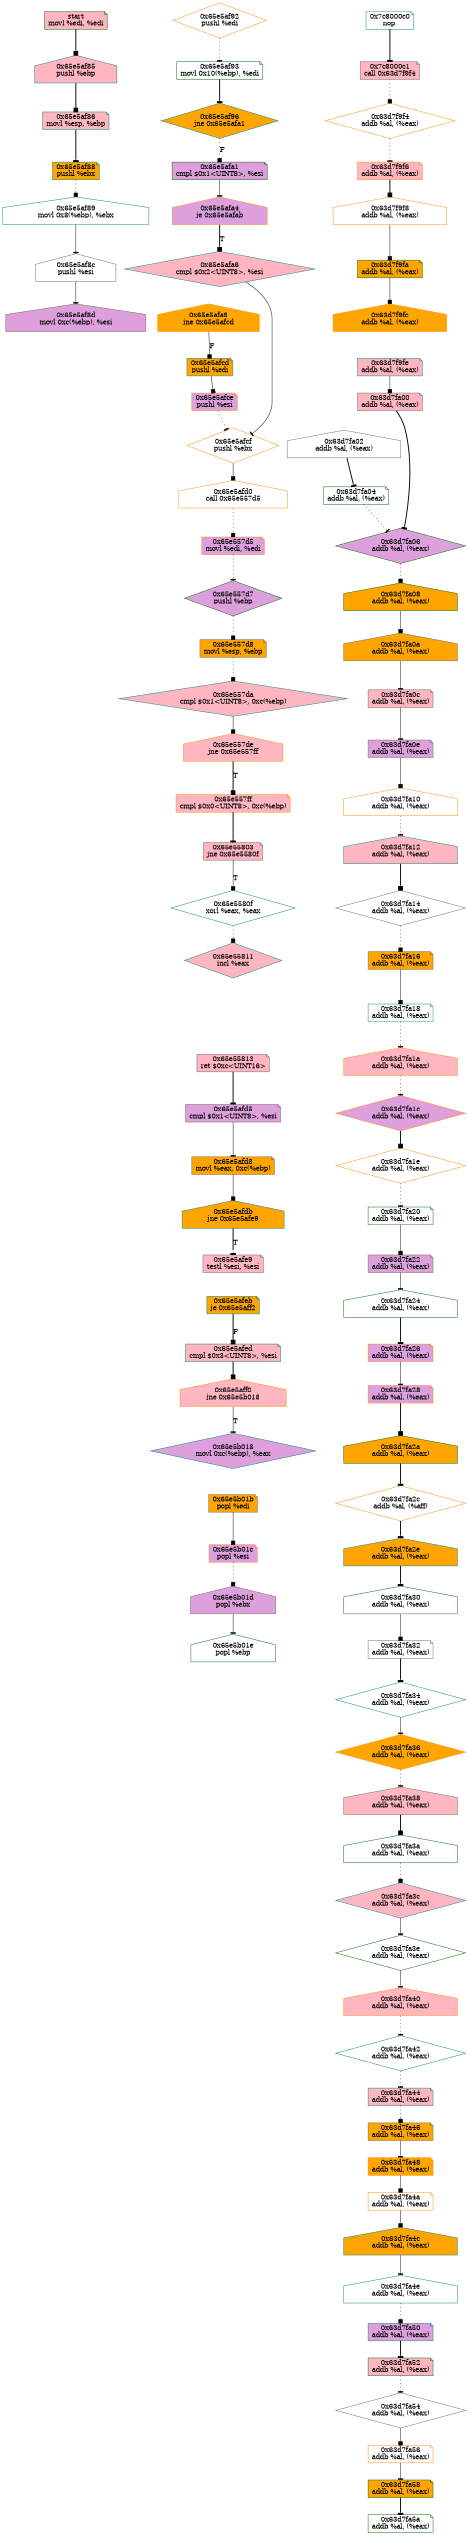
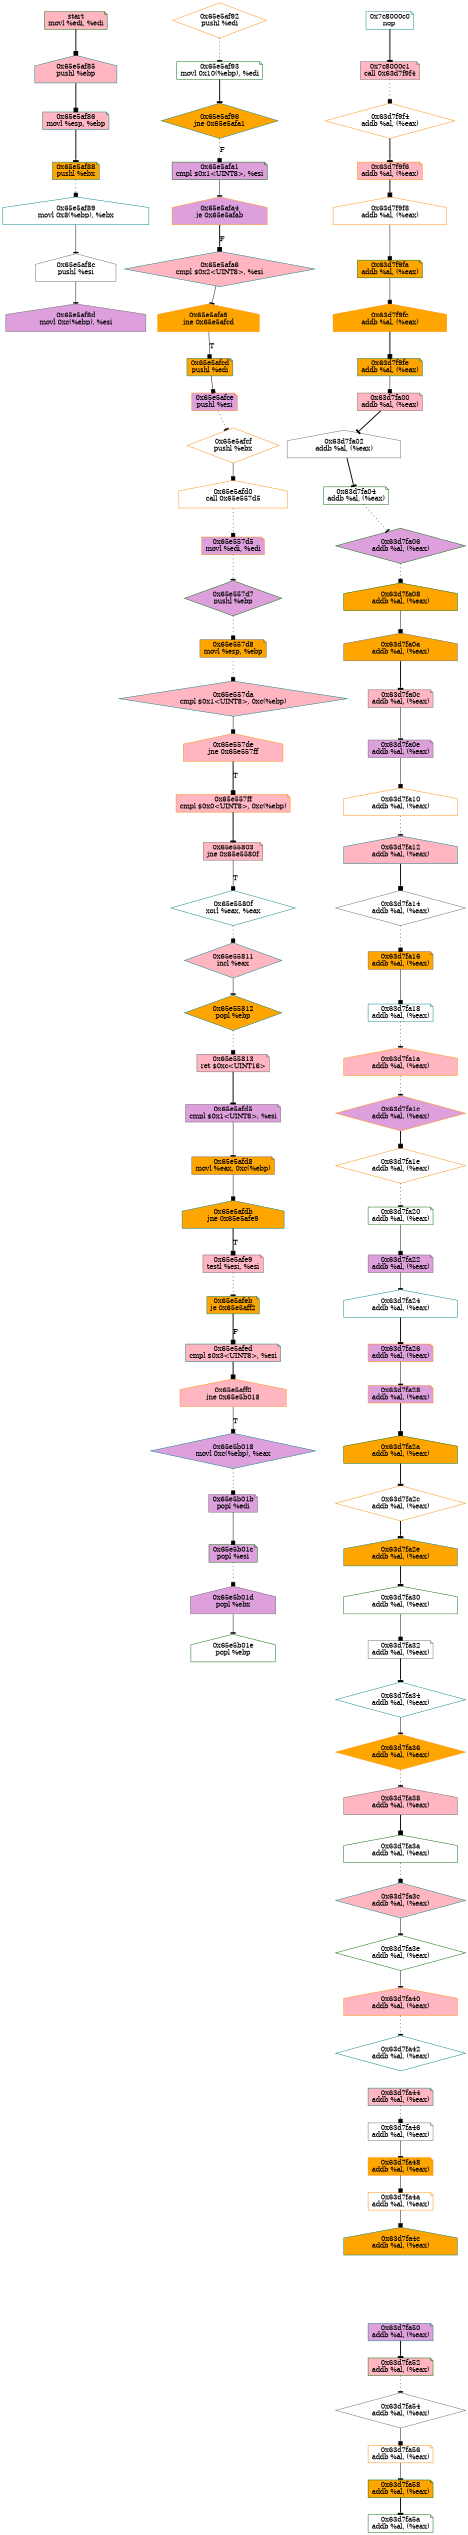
  digraph {
    node [color=teal fillcolor=white shape=note style=filled]
    edge [arrowhead=box color="#000000" style=solid]
    n1 [color=darkgreen fillcolor=lightpink label="start\nmovl %edi, %edi"]
    n2 [fillcolor=lightpink label="0x65e5af85\npushl %ebp" shape=house]
    n3 [fillcolor=lightpink label="0x65e5af86\nmovl %esp, %ebp"]
    n4 [fillcolor=orange label="0x65e5af88\npushl %ebx"]
    n5 [label="0x65e5af89\nmovl 0x8(%ebp), %ebx" shape=house]
    n6 [color=gray40 label="0x65e5af8c\npushl %esi" shape=house]
    n7 [color=gray40 fillcolor=plum label="0x65e5af8d\nmovl 0xc(%ebp), %esi" shape=house]
    n8 [color=darkorange label="0x65e5af92\npushl %edi" shape=diamond]
    n9 [color=darkgreen label="0x65e5af93\nmovl 0x10(%ebp), %edi"]
    n10 [fillcolor=orange label="0x65e5af96\njne 0x65e5afa1" shape=diamond]
    n11 [color=darkgreen fillcolor=plum label="0x65e5afa1\ncmpl $0x1<UINT8>, %esi"]
    n12 [color=darkorange fillcolor=plum label="0x65e5afa4\nje 0x65e5afab" shape=house]
    n13 [fillcolor=lightpink label="0x65e5afa6\ncmpl $0x2<UINT8>, %esi" shape=diamond]
    n14 [color=darkorange fillcolor=orange label="0x65e5afa9\njne 0x65e5afcd" shape=house]
    n15 [fillcolor=orange label="0x65e5afcd\npushl %edi"]
    n16 [color=darkorange fillcolor=plum label="0x65e5afce\npushl %esi"]
    n17 [color=darkorange label="0x65e5afcf\npushl %ebx" shape=diamond]
    n18 [color=darkorange label="0x65e5afd0\ncall 0x65e557d5" shape=house]
    n19 [color=darkorange fillcolor=plum label="0x65e557d5\nmovl %edi, %edi"]
    n20 [color=darkgreen fillcolor=plum label="0x65e557d7\npushl %ebp" shape=diamond]
    n21 [color=gray40 fillcolor=orange label="0x65e557d8\nmovl %esp, %ebp"]
    n22 [fillcolor=lightpink label="0x65e557da\ncmpl $0x1<UINT8>, 0xc(%ebp)" shape=diamond]
    n23 [color=darkorange fillcolor=lightpink label="0x65e557de\njne 0x65e557ff" shape=house]
    n24 [color=darkorange fillcolor=lightpink label="0x65e557ff\ncmpl $0x0<UINT8>, 0xc(%ebp)"]
    n25 [color=gray40 fillcolor=lightpink label="0x65e55803\njne 0x65e5580f"]
    n26 [label="0x65e5580f\nxorl %eax, %eax" shape=diamond]
    n27 [fillcolor=lightpink label="0x65e55811\nincl %eax" shape=diamond]
+   n28 [fillcolor=orange label="0x65e55812\npopl %ebp" shape=diamond]
    n29 [color=gray40 fillcolor=lightpink label="0x65e55813\nret $0xc<UINT16>"]
    n30 [color=gray40 fillcolor=plum label="0x65e5afd5\ncmpl $0x1<UINT8>, %esi"]
    n31 [color=gray40 fillcolor=orange label="0x65e5afd8\nmovl %eax, 0xc(%ebp)"]
    n32 [fillcolor=orange label="0x65e5afdb\njne 0x65e5afe9" shape=house]
    n33 [color=gray40 fillcolor=lightpink label="0x65e5afe9\ntestl %esi, %esi"]
    n34 [fillcolor=orange label="0x65e5afeb\nje 0x65e5aff2"]
    n35 [fillcolor=lightpink label="0x65e5afed\ncmpl $0x3<UINT8>, %esi"]
    n36 [color=darkorange fillcolor=lightpink label="0x65e5aff0\njne 0x65e5b018" shape=house]
    n37 [fillcolor=plum label="0x65e5b018\nmovl 0xc(%ebp), %eax" shape=diamond]
-   n38 [color=gray40 fillcolor=orange label="0x65e5b01b\npopl %edi"]
-   n39 [color=darkorange fillcolor=plum label="0x65e5b01c\npopl %esi"]
+   n38 [color=gray40 fillcolor=plum label="0x65e5b01b\npopl %edi"]
+   n39 [color=darkgreen fillcolor=plum label="0x65e5b01c\npopl %esi"]
    n40 [color=gray40 fillcolor=plum label="0x65e5b01d\npopl %ebx" shape=house]
    n41 [color=darkgreen label="0x65e5b01e\npopl %ebp" shape=house]
    n42 [label="0x7c8000c0\nnop "]
    n43 [color=gray40 fillcolor=lightpink label="0x7c8000c1\ncall 0x63d7f9f4"]
    n44 [color=darkorange label="0x63d7f9f4\naddb %al, (%eax)" shape=diamond]
    n45 [color=darkorange fillcolor=lightpink label="0x63d7f9f6\naddb %al, (%eax)"]
    n46 [color=darkorange label="0x63d7f9f8\naddb %al, (%eax)" shape=house]
    n47 [color=darkgreen fillcolor=orange label="0x63d7f9fa\naddb %al, (%eax)"]
    n48 [color=darkorange fillcolor=orange label="0x63d7f9fc\naddb %al, (%eax)" shape=house]
-   n49 [fillcolor=lightpink label="0x63d7f9fe\naddb %al, (%eax)"]
+   n49 [fillcolor=orange label="0x63d7f9fe\naddb %al, (%eax)"]
    n50 [color=gray40 fillcolor=lightpink label="0x63d7fa00\naddb %al, (%eax)"]
    n51 [color=gray40 label="0x63d7fa02\naddb %al, (%eax)" shape=house]
    n52 [color=darkgreen label="0x63d7fa04\naddb %al, (%eax)"]
    n53 [color=darkgreen fillcolor=plum label="0x63d7fa06\naddb %al, (%eax)" shape=diamond]
    n54 [color=darkgreen fillcolor=orange label="0x63d7fa08\naddb %al, (%eax)" shape=house]
    n55 [color=gray40 fillcolor=orange label="0x63d7fa0a\naddb %al, (%eax)" shape=house]
    n56 [color=gray40 fillcolor=lightpink label="0x63d7fa0c\naddb %al, (%eax)"]
    n57 [color=gray40 fillcolor=plum label="0x63d7fa0e\naddb %al, (%eax)"]
    n58 [color=darkorange label="0x63d7fa10\naddb %al, (%eax)" shape=house]
    n59 [fillcolor=lightpink label="0x63d7fa12\naddb %al, (%eax)" shape=house]
    n60 [color=gray40 label="0x63d7fa14\naddb %al, (%eax)" shape=diamond]
    n61 [color=gray40 fillcolor=orange label="0x63d7fa16\naddb %al, (%eax)"]
    n62 [label="0x63d7fa18\naddb %al, (%eax)"]
    n63 [color=darkorange fillcolor=lightpink label="0x63d7fa1a\naddb %al, (%eax)" shape=house]
    n64 [color=darkorange fillcolor=plum label="0x63d7fa1c\naddb %al, (%eax)" shape=diamond]
    n65 [color=darkorange label="0x63d7fa1e\naddb %al, (%eax)" shape=diamond]
    n66 [color=darkgreen label="0x63d7fa20\naddb %al, (%eax)"]
    n67 [color=gray40 fillcolor=plum label="0x63d7fa22\naddb %al, (%eax)"]
-   n68 [color=darkgreen label="0x63d7fa24\naddb %al, (%eax)" shape=house]
+   n68 [label="0x63d7fa24\naddb %al, (%eax)" shape=house]
    n69 [color=darkorange fillcolor=plum label="0x63d7fa26\naddb %al, (%eax)"]
    n70 [color=darkorange fillcolor=plum label="0x63d7fa28\naddb %al, (%eax)"]
    n71 [color=darkgreen fillcolor=orange label="0x63d7fa2a\naddb %al, (%eax)" shape=house]
-   n72 [color=darkorange label="0x63d7fa2c\naddb %al, (%aff)" shape=diamond]
+   n72 [color=darkorange label="0x63d7fa2c\naddb %al, (%eax)" shape=diamond]
    n73 [fillcolor=orange label="0x63d7fa2e\naddb %al, (%eax)" shape=house]
    n74 [color=darkgreen label="0x63d7fa30\naddb %al, (%eax)" shape=house]
    n75 [color=gray40 label="0x63d7fa32\naddb %al, (%eax)"]
    n76 [label="0x63d7fa34\naddb %al, (%eax)" shape=diamond]
    n77 [color=darkorange fillcolor=orange label="0x63d7fa36\naddb %al, (%eax)" shape=diamond]
    n78 [color=gray40 fillcolor=lightpink label="0x63d7fa38\naddb %al, (%eax)" shape=house]
    n79 [color=darkgreen label="0x63d7fa3a\naddb %al, (%eax)" shape=house]
    n80 [fillcolor=lightpink label="0x63d7fa3c\naddb %al, (%eax)" shape=diamond]
    n81 [color=darkgreen label="0x63d7fa3e\naddb %al, (%eax)" shape=diamond]
    n82 [color=darkorange fillcolor=lightpink label="0x63d7fa40\naddb %al, (%eax)" shape=house]
    n83 [label="0x63d7fa42\naddb %al, (%eax)" shape=diamond]
    n84 [fillcolor=lightpink label="0x63d7fa44\naddb %al, (%eax)"]
-   n85 [color=gray40 fillcolor=orange label="0x63d7fa46\naddb %al, (%eax)"]
+   n85 [color=gray40 label="0x63d7fa46\naddb %al, (%eax)"]
    n86 [color=darkorange fillcolor=orange label="0x63d7fa48\naddb %al, (%eax)"]
    n87 [color=darkorange label="0x63d7fa4a\naddb %al, (%eax)"]
    n88 [fillcolor=orange label="0x63d7fa4c\naddb %al, (%eax)" shape=house]
-   n89 [label="0x63d7fa4e\naddb %al, (%eax)" shape=house]
    n90 [fillcolor=plum label="0x63d7fa50\naddb %al, (%eax)"]
    n91 [color=darkgreen fillcolor=lightpink label="0x63d7fa52\naddb %al, (%eax)"]
    n92 [color=gray40 label="0x63d7fa54\naddb %al, (%eax)" shape=diamond]
    n93 [color=darkorange label="0x63d7fa56\naddb %al, (%eax)"]
    n94 [color=darkgreen fillcolor=orange label="0x63d7fa58\naddb %al, (%eax)"]
    n95 [color=darkgreen label="0x63d7fa5a\naddb %al, (%eax)"]
    n1 -> n2 [style=bold]
    n2 -> n3 [style=bold]
    n3 -> n4 [arrowhead=tee style=bold]
    n4 -> n5 [style=dotted]
    n5 -> n6 [arrowhead=tee]
    n6 -> n7 [arrowhead=tee]
    n8 -> n9 [arrowhead=tee style=dotted]
    n9 -> n10 [arrowhead=tee style=bold]
    n10 -> n11 [label=F style=dotted]
    n11 -> n12 [arrowhead=tee]
-   n12 -> n13 [label=T style=bold]
-   n13 -> n17 [arrowhead=tee]
-   n14 -> n15 [label=F]
+   n12 -> n13 [label=F style=bold]
+   n13 -> n14 [arrowhead=tee]
+   n14 -> n15 [label=T]
    n15 -> n16
    n16 -> n17 [arrowhead=tee style=dotted]
    n17 -> n18
    n18 -> n19 [style=dotted]
    n19 -> n20 [arrowhead=tee style=dotted]
    n20 -> n21 [style=dotted]
    n21 -> n22 [style=dotted]
    n22 -> n23
    n23 -> n24 [label=T style=bold]
    n24 -> n25 [arrowhead=tee style=bold]
    n25 -> n26 [label=T]
    n26 -> n27 [style=dotted]
+   n27 -> n28 [arrowhead=tee]
+   n28 -> n29 [style=dotted]
    n29 -> n30 [arrowhead=tee style=bold]
    n30 -> n31 [arrowhead=tee]
    n31 -> n32
-   n32 -> n33 [arrowhead=tee label=T style=bold]
+   n32 -> n33 [label=T style=bold]
+   n33 -> n34 [arrowhead=tee style=dotted]
    n34 -> n35 [label=F style=bold]
    n35 -> n36 [style=bold]
-   n36 -> n37 [arrowhead=tee label=T]
+   n36 -> n37 [label=T]
+   n37 -> n38 [style=dotted]
    n38 -> n39
    n39 -> n40 [style=dotted]
    n40 -> n41 [arrowhead=tee]
    n42 -> n43 [arrowhead=tee style=bold]
    n43 -> n44 [style=dotted]
-   n44 -> n45 [arrowhead=tee style=dotted]
+   n44 -> n45 [arrowhead=tee style=bold]
    n45 -> n46 [style=bold]
    n46 -> n47
    n47 -> n48
+   n48 -> n49 [style=bold]
    n49 -> n50
-   n50 -> n53 [arrowhead=tee style=bold]
+   n50 -> n51 [arrowhead=tee style=bold]
    n51 -> n52 [arrowhead=tee style=bold]
    n52 -> n53 [arrowhead=tee style=dotted]
    n53 -> n54 [style=dotted]
    n54 -> n55
-   n55 -> n56 [arrowhead=tee]
+   n55 -> n56 [arrowhead=tee style=bold]
    n56 -> n57 [arrowhead=tee]
    n57 -> n58
    n58 -> n59 [arrowhead=tee style=dotted]
    n59 -> n60 [style=bold]
    n60 -> n61 [style=dotted]
    n61 -> n62
    n62 -> n63 [arrowhead=tee style=dotted]
    n63 -> n64 [arrowhead=tee style=dotted]
    n64 -> n65 [style=bold]
    n65 -> n66 [arrowhead=tee style=dotted]
    n66 -> n67
    n67 -> n68 [arrowhead=tee]
    n68 -> n69 [arrowhead=tee style=bold]
    n69 -> n70 [arrowhead=tee]
    n70 -> n71 [style=bold]
    n71 -> n72 [arrowhead=tee style=bold]
    n72 -> n73 [arrowhead=tee style=bold]
    n73 -> n74 [arrowhead=tee style=bold]
    n74 -> n75
    n75 -> n76 [arrowhead=tee style=bold]
    n76 -> n77 [arrowhead=tee]
    n77 -> n78 [arrowhead=tee style=dotted]
    n78 -> n79 [style=bold]
    n79 -> n80 [style=dotted]
    n80 -> n81 [arrowhead=tee]
    n81 -> n82 [arrowhead=tee]
    n82 -> n83 [arrowhead=tee style=dotted]
-   n83 -> n84 [arrowhead=tee style=dotted]
    n84 -> n85 [style=dotted]
    n85 -> n86 [arrowhead=tee]
    n86 -> n87
    n87 -> n88
-   n88 -> n89 [arrowhead=tee]
-   n89 -> n90 [style=dotted]
    n90 -> n91 [arrowhead=tee style=bold]
    n91 -> n92 [arrowhead=tee style=dotted]
    n92 -> n93
    n93 -> n94 [arrowhead=tee]
    n94 -> n95 [arrowhead=tee style=bold]
  }
